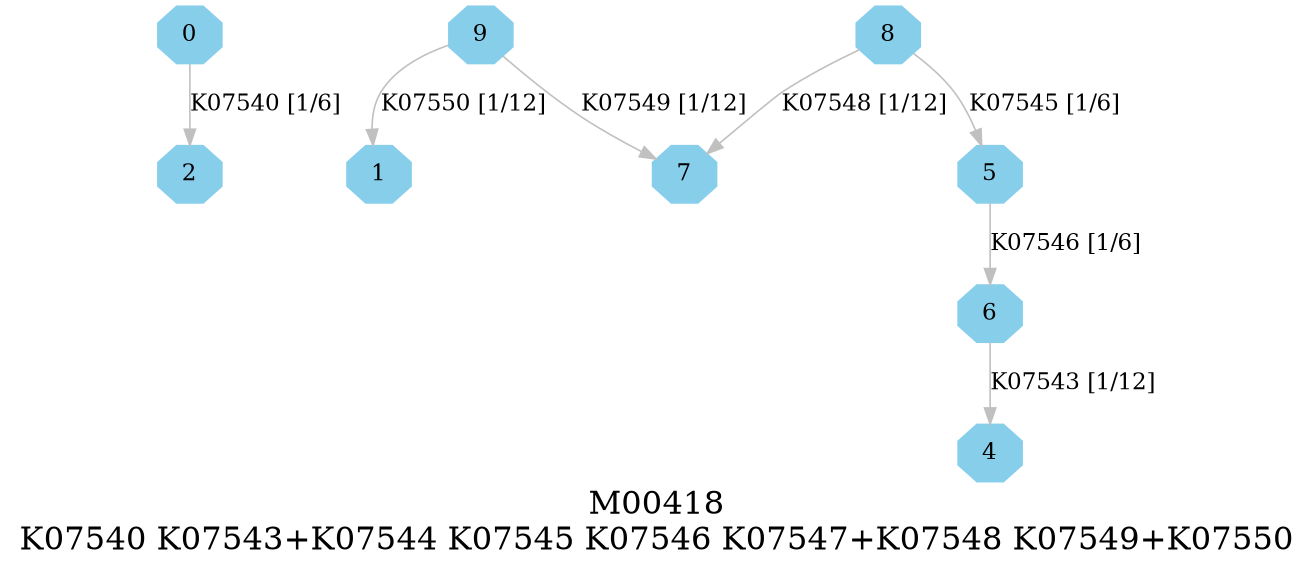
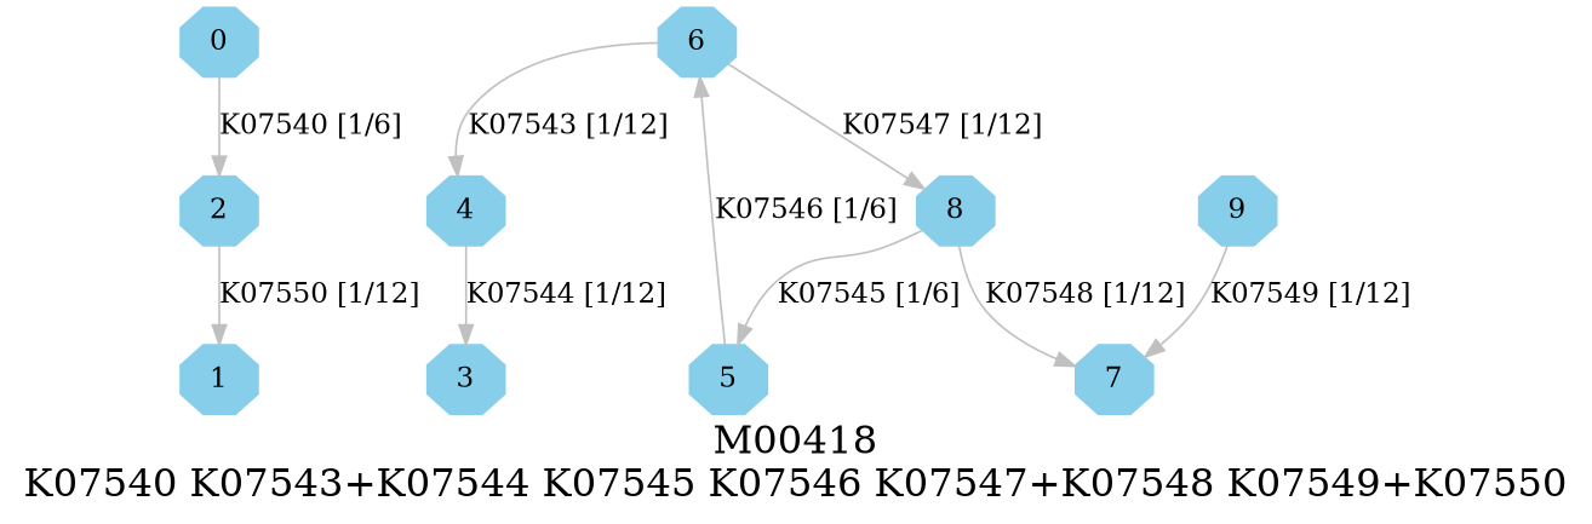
  digraph {
    fontsize=20
    label="M00418\nK07540 K07543+K07544 K07545 K07546 K07547+K07548 K07549+K07550"
    node [color=skyblue shape=octagon style=filled]
    edge [color=grey]
    0 [height=.3 width=.3]
    1 [height=.3 width=.3]
    2 [height=.3 width=.3]
+   3 [height=.3 width=.3]
    4 [height=.3 width=.3]
    5 [height=.3 width=.3]
    6 [height=.3 width=.3]
    7 [height=.3 width=.3]
    8 [height=.3 width=.3]
    9 [height=.3 width=.3]
    subgraph sub_1 {
      0
      1
      2
+     3
      4
      5
      6
      7
      8
      9
    }
    0 -> 2 [label="K07540 [1/6]"]
+   4 -> 3 [label="K07544 [1/12]"]
    5 -> 6 [label="K07546 [1/6]"]
    6 -> 4 [label="K07543 [1/12]"]
+   6 -> 8 [label="K07547 [1/12]"]
    8 -> 5 [label="K07545 [1/6]"]
    8 -> 7 [label="K07548 [1/12]"]
-   9 -> 1 [label="K07550 [1/12]"]
+   2 -> 1 [label="K07550 [1/12]"]
    9 -> 7 [label="K07549 [1/12]"]
  }
